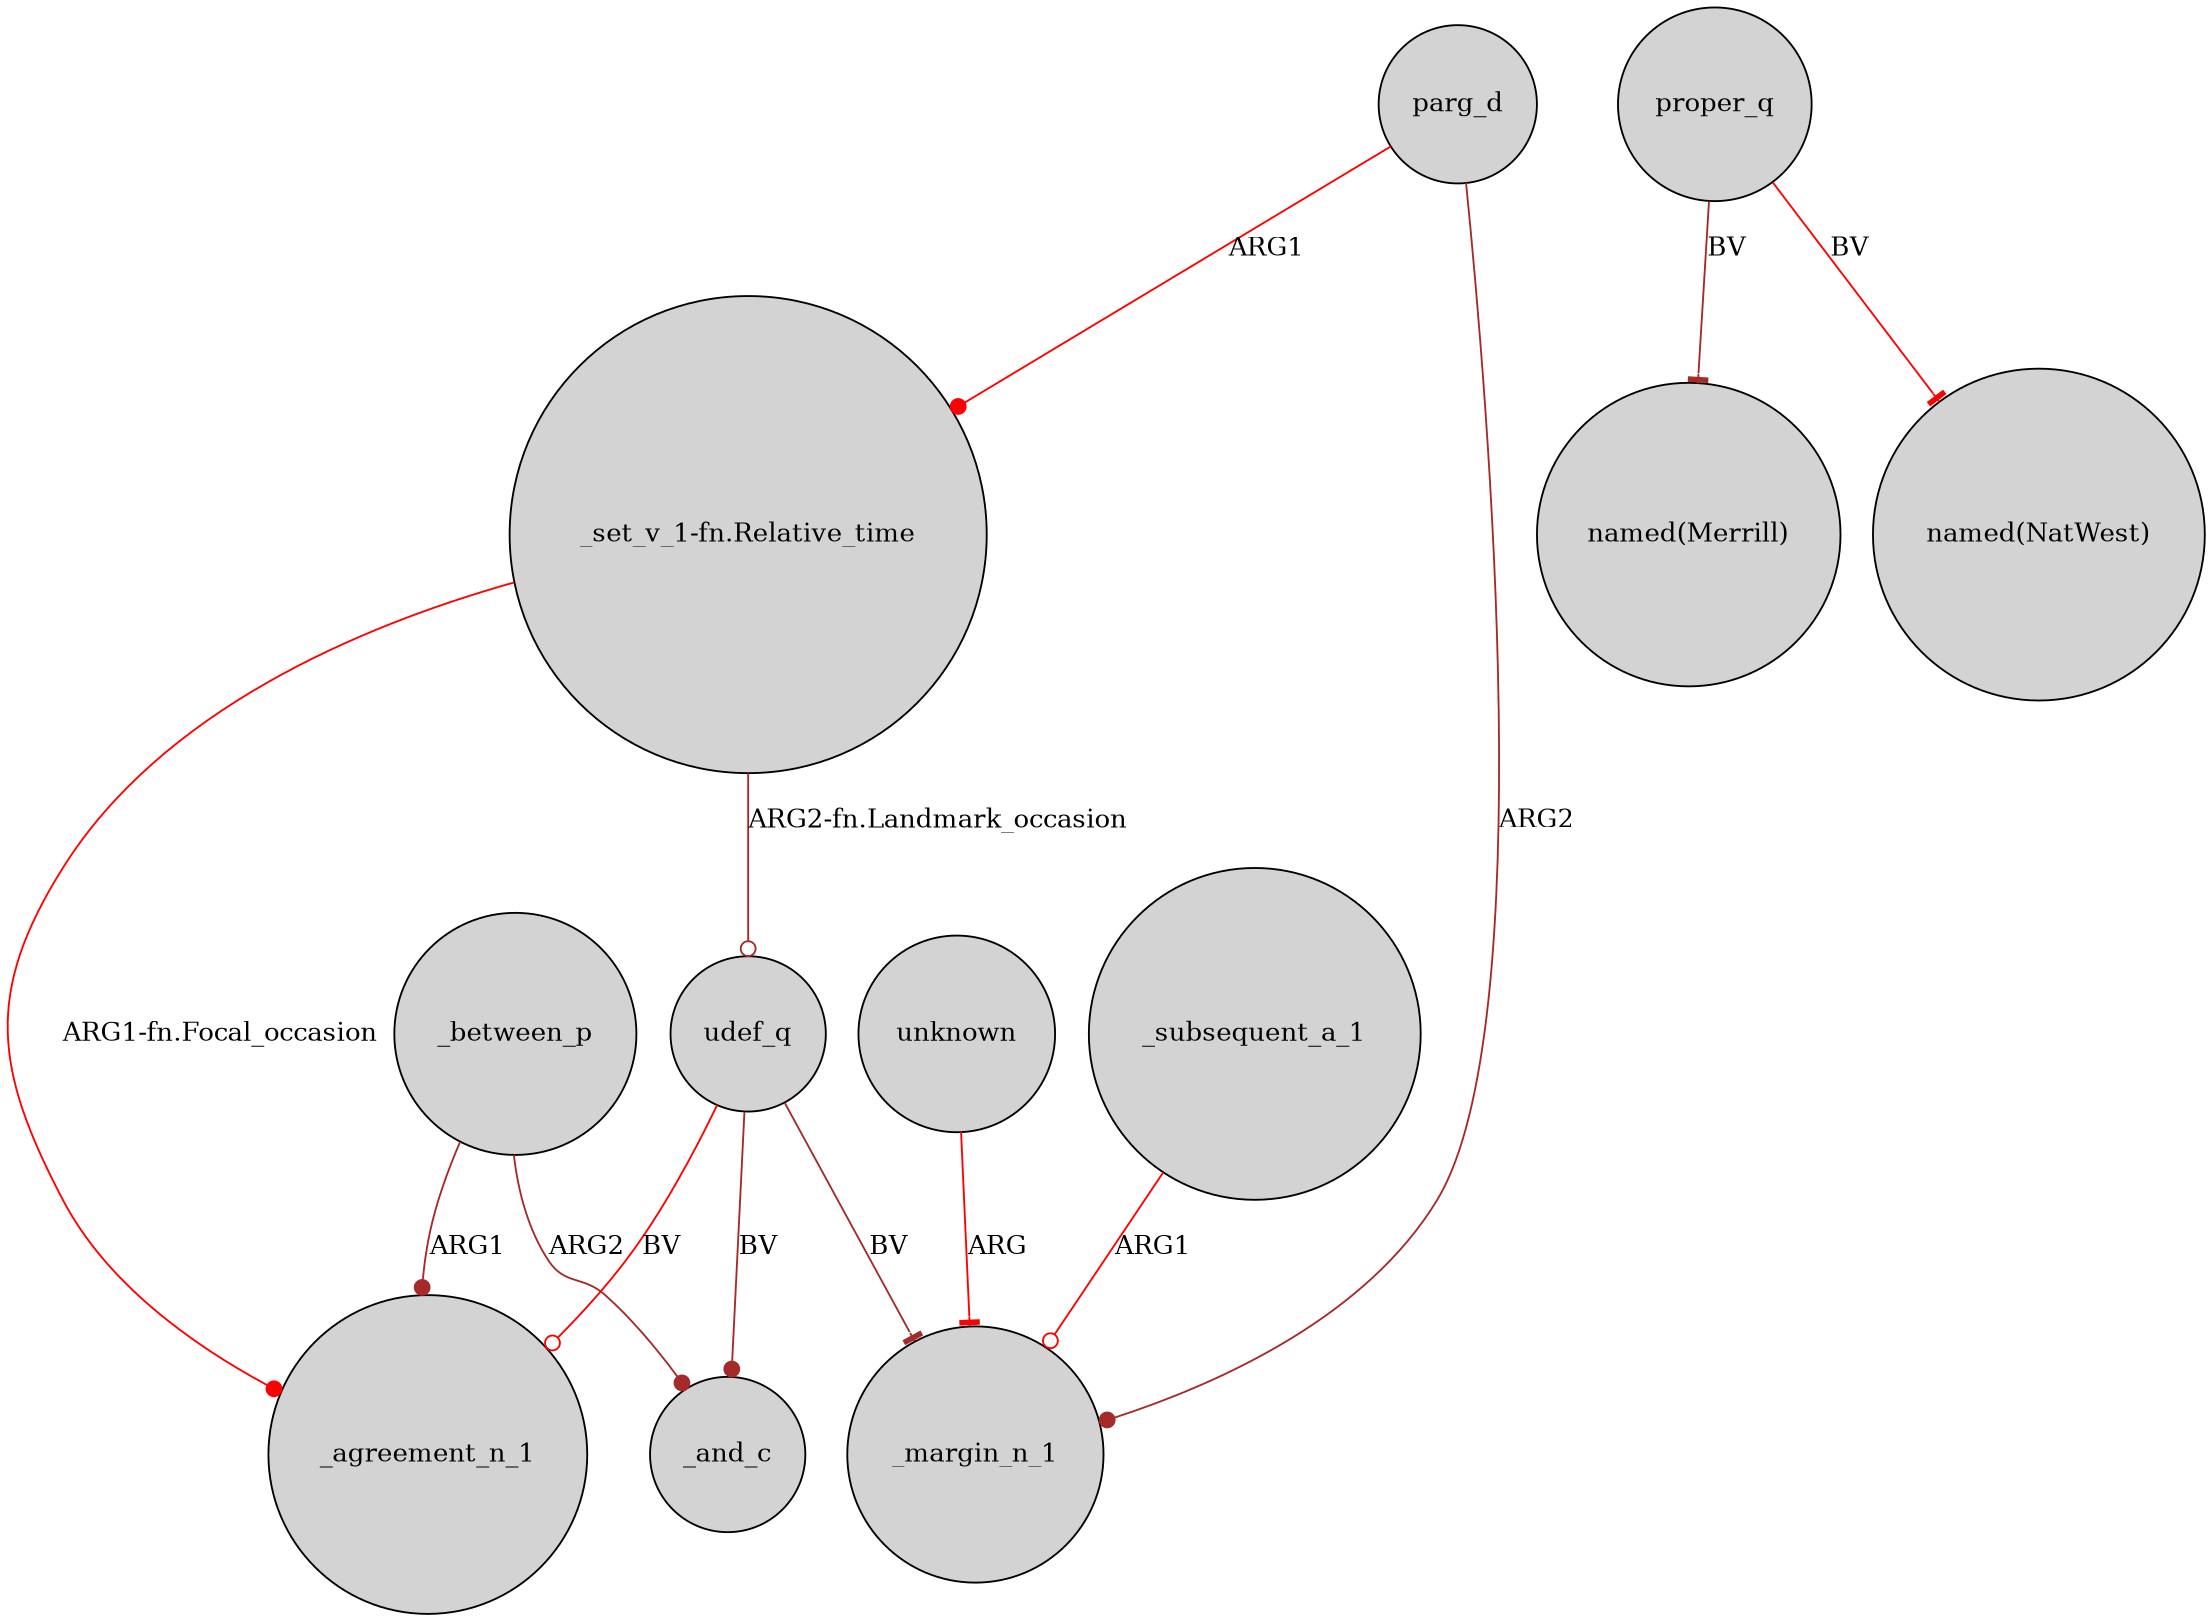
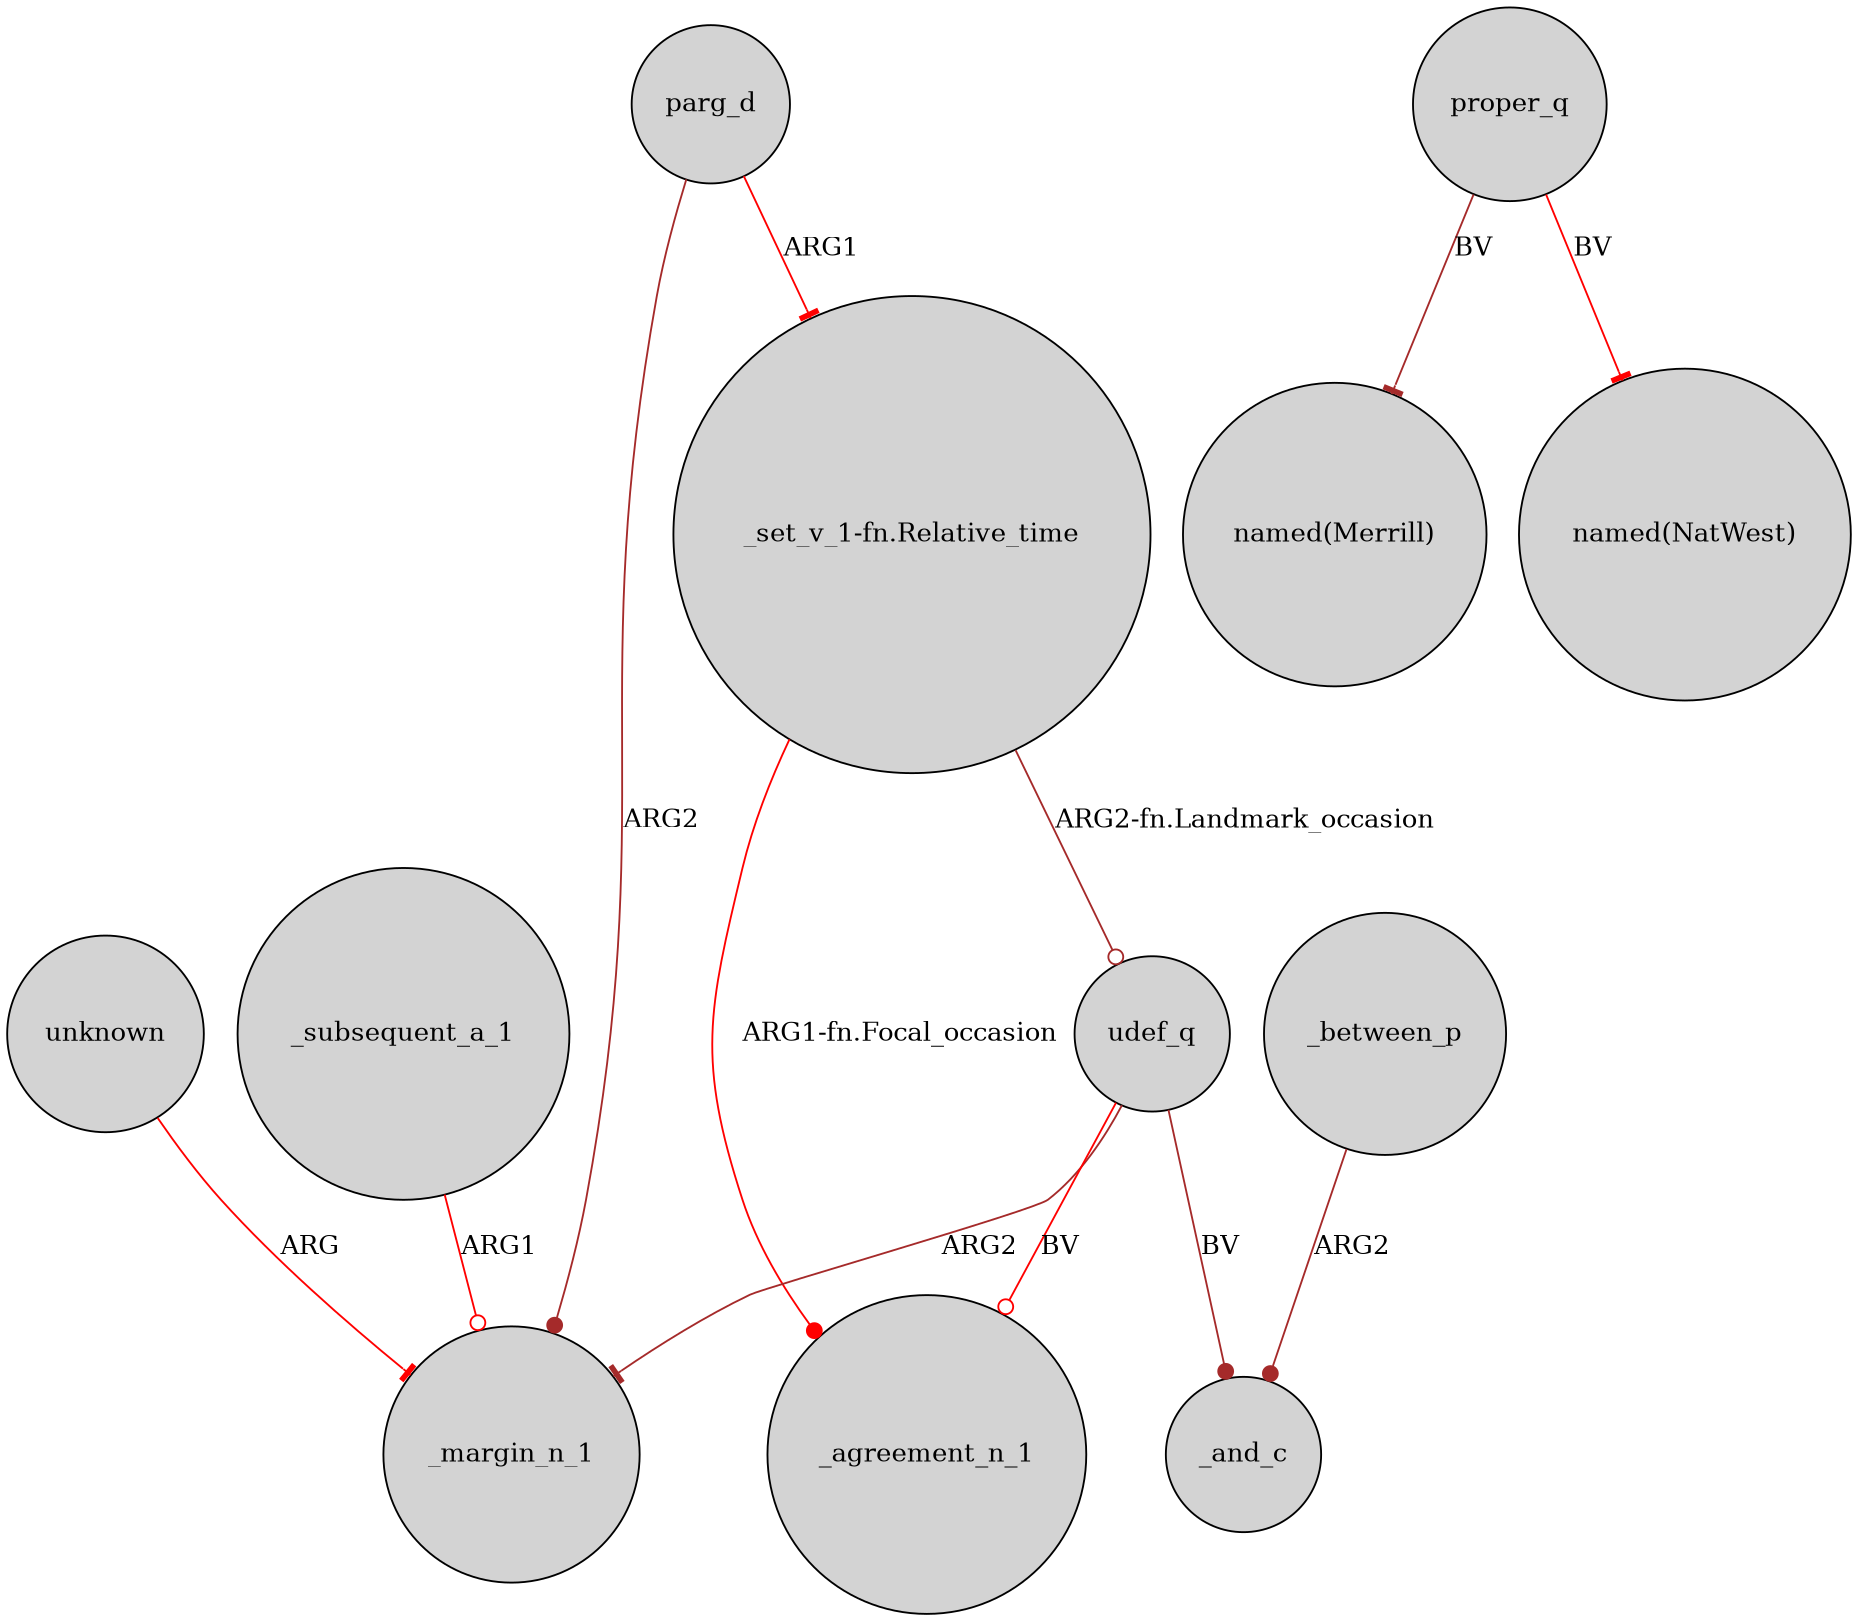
  digraph {
    node [shape=circle style=filled]
    edge [arrowhead=dot color=brown]
    parg_d
    _margin_n_1
    "_set_v_1-fn.Relative_time"
    udef_q
    _agreement_n_1
    _and_c
    unknown
    _subsequent_a_1
    proper_q
    "named(Merrill)"
    "named(NatWest)"
    _between_p
    parg_d -> _margin_n_1 [label=ARG2]
-   parg_d -> "_set_v_1-fn.Relative_time" [color=red label=ARG1]
+   parg_d -> "_set_v_1-fn.Relative_time" [arrowhead=tee color=red label=ARG1]
    "_set_v_1-fn.Relative_time" -> udef_q [arrowhead=odot label="ARG2-fn.Landmark_occasion"]
    "_set_v_1-fn.Relative_time" -> _agreement_n_1 [color=red label="ARG1-fn.Focal_occasion"]
-   udef_q -> _margin_n_1 [arrowhead=tee label=BV]
+   udef_q -> _margin_n_1 [arrowhead=tee label=ARG2]
    udef_q -> _agreement_n_1 [arrowhead=odot color=red label=BV]
    udef_q -> _and_c [label=BV]
    unknown -> _margin_n_1 [arrowhead=tee color=red label=ARG]
    _subsequent_a_1 -> _margin_n_1 [arrowhead=odot color=red label=ARG1]
    proper_q -> "named(Merrill)" [arrowhead=tee label=BV]
    proper_q -> "named(NatWest)" [arrowhead=tee color=red label=BV]
-   _between_p -> _agreement_n_1 [label=ARG1]
    _between_p -> _and_c [label=ARG2]
  }
